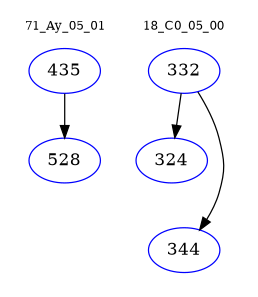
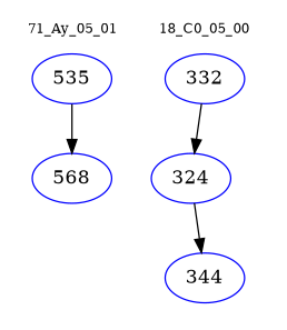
  digraph {
    node [color=blue]
    edge [color=black]
-   n1 [label=435]
-   n2 [label=528]
+   n1 [label=535]
+   n2 [label=568]
    n3 [label=332]
    n4 [label=324]
    n5 [label=344]
    subgraph cluster_1 {
      color=white
      fontsize=10
      label="71_Ay_05_01"
      n1
      n2
    }
    subgraph cluster_2 {
      color=white
      fontsize=10
      label="18_C0_05_00"
      n3
      n4
      n5
    }
    n1 -> n2
    n3 -> n4
-   n3 -> n5
+   n4 -> n5
  }
